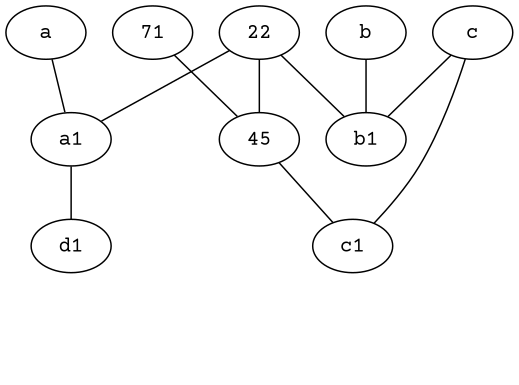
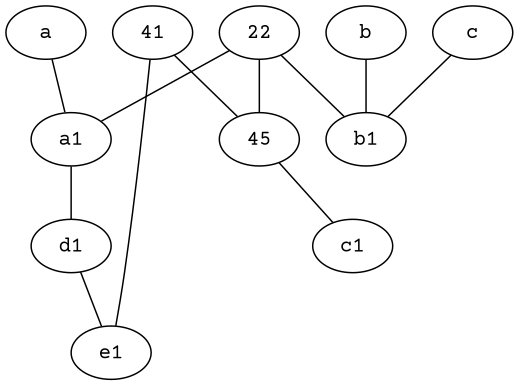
  graph {
    fontname="Courier Prime"
    node [fontname="Courier Prime" labelfontsize=50]
    edge [fontname="Courier Prime"]
    a1
    d1
    22
    b1
    45
    c1
-   41 [label=71]
+   41
+   e1
    b
    a
    c
    a1 -- d1
+   d1 -- e1
    22 -- a1
    22 -- b1
    22 -- 45
    45 -- c1
    41 -- 45
+   41 -- e1
    b -- b1
    a -- a1
    c -- b1
-   c -- c1
  }
